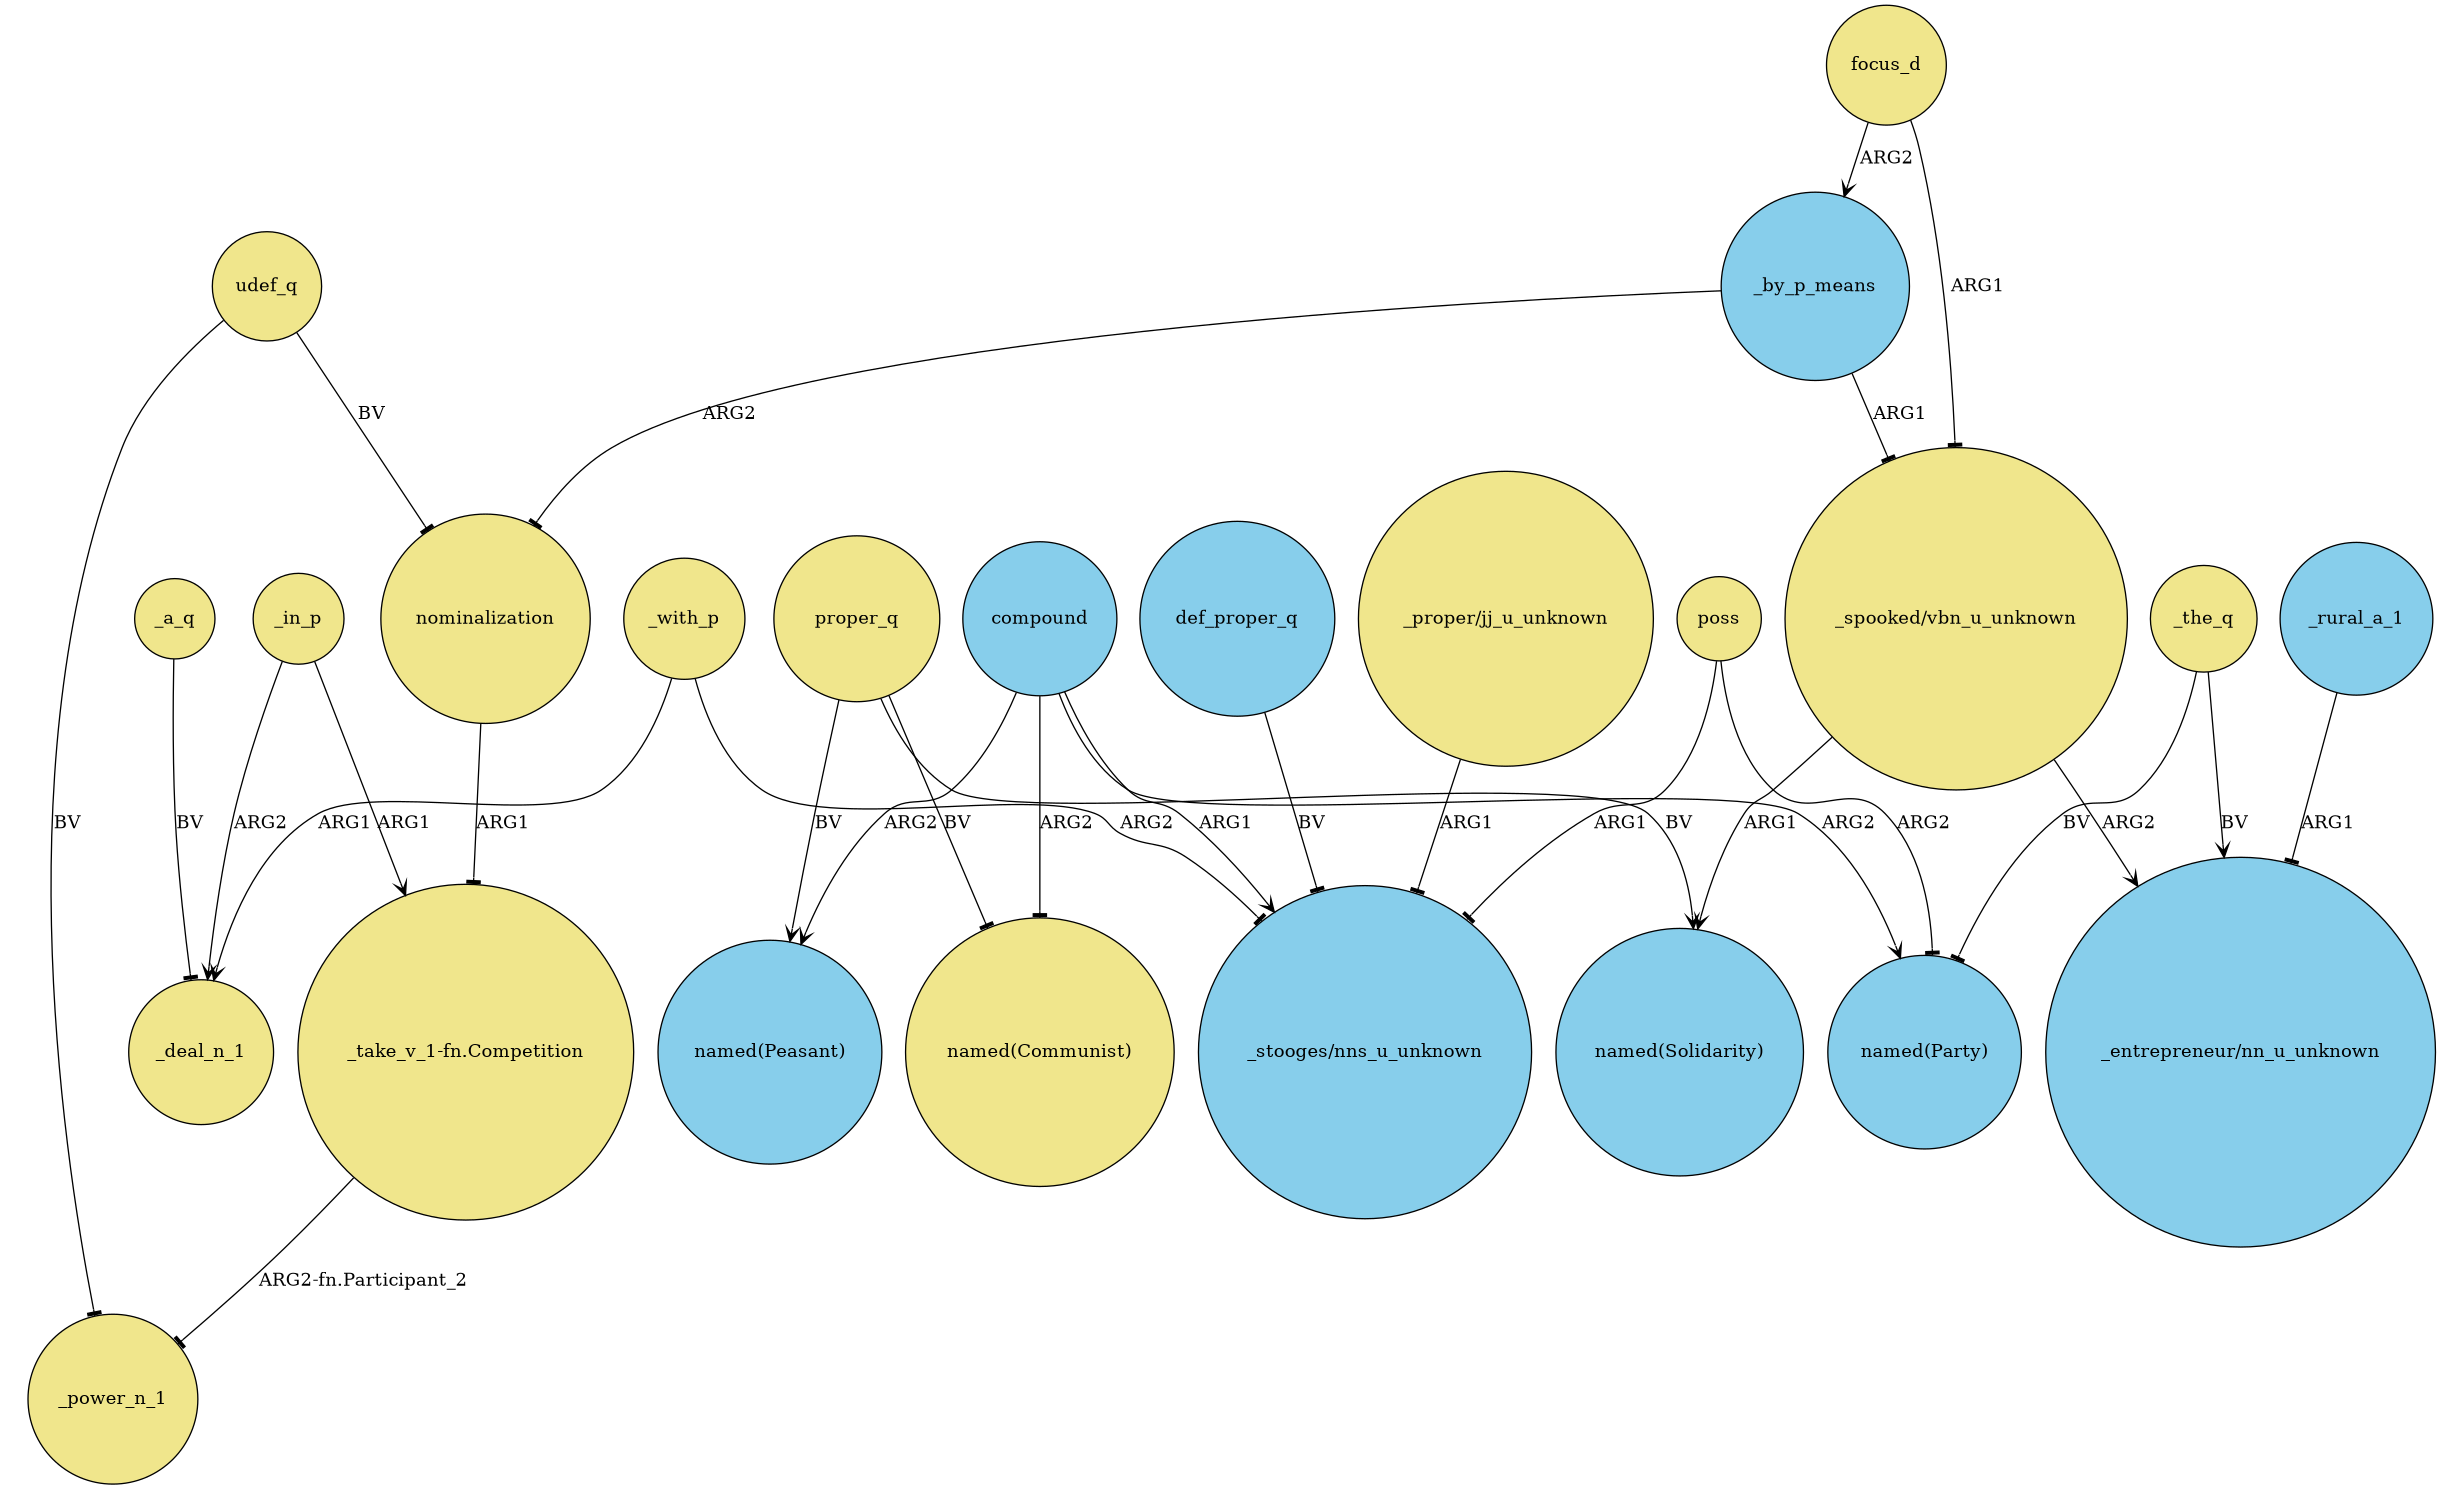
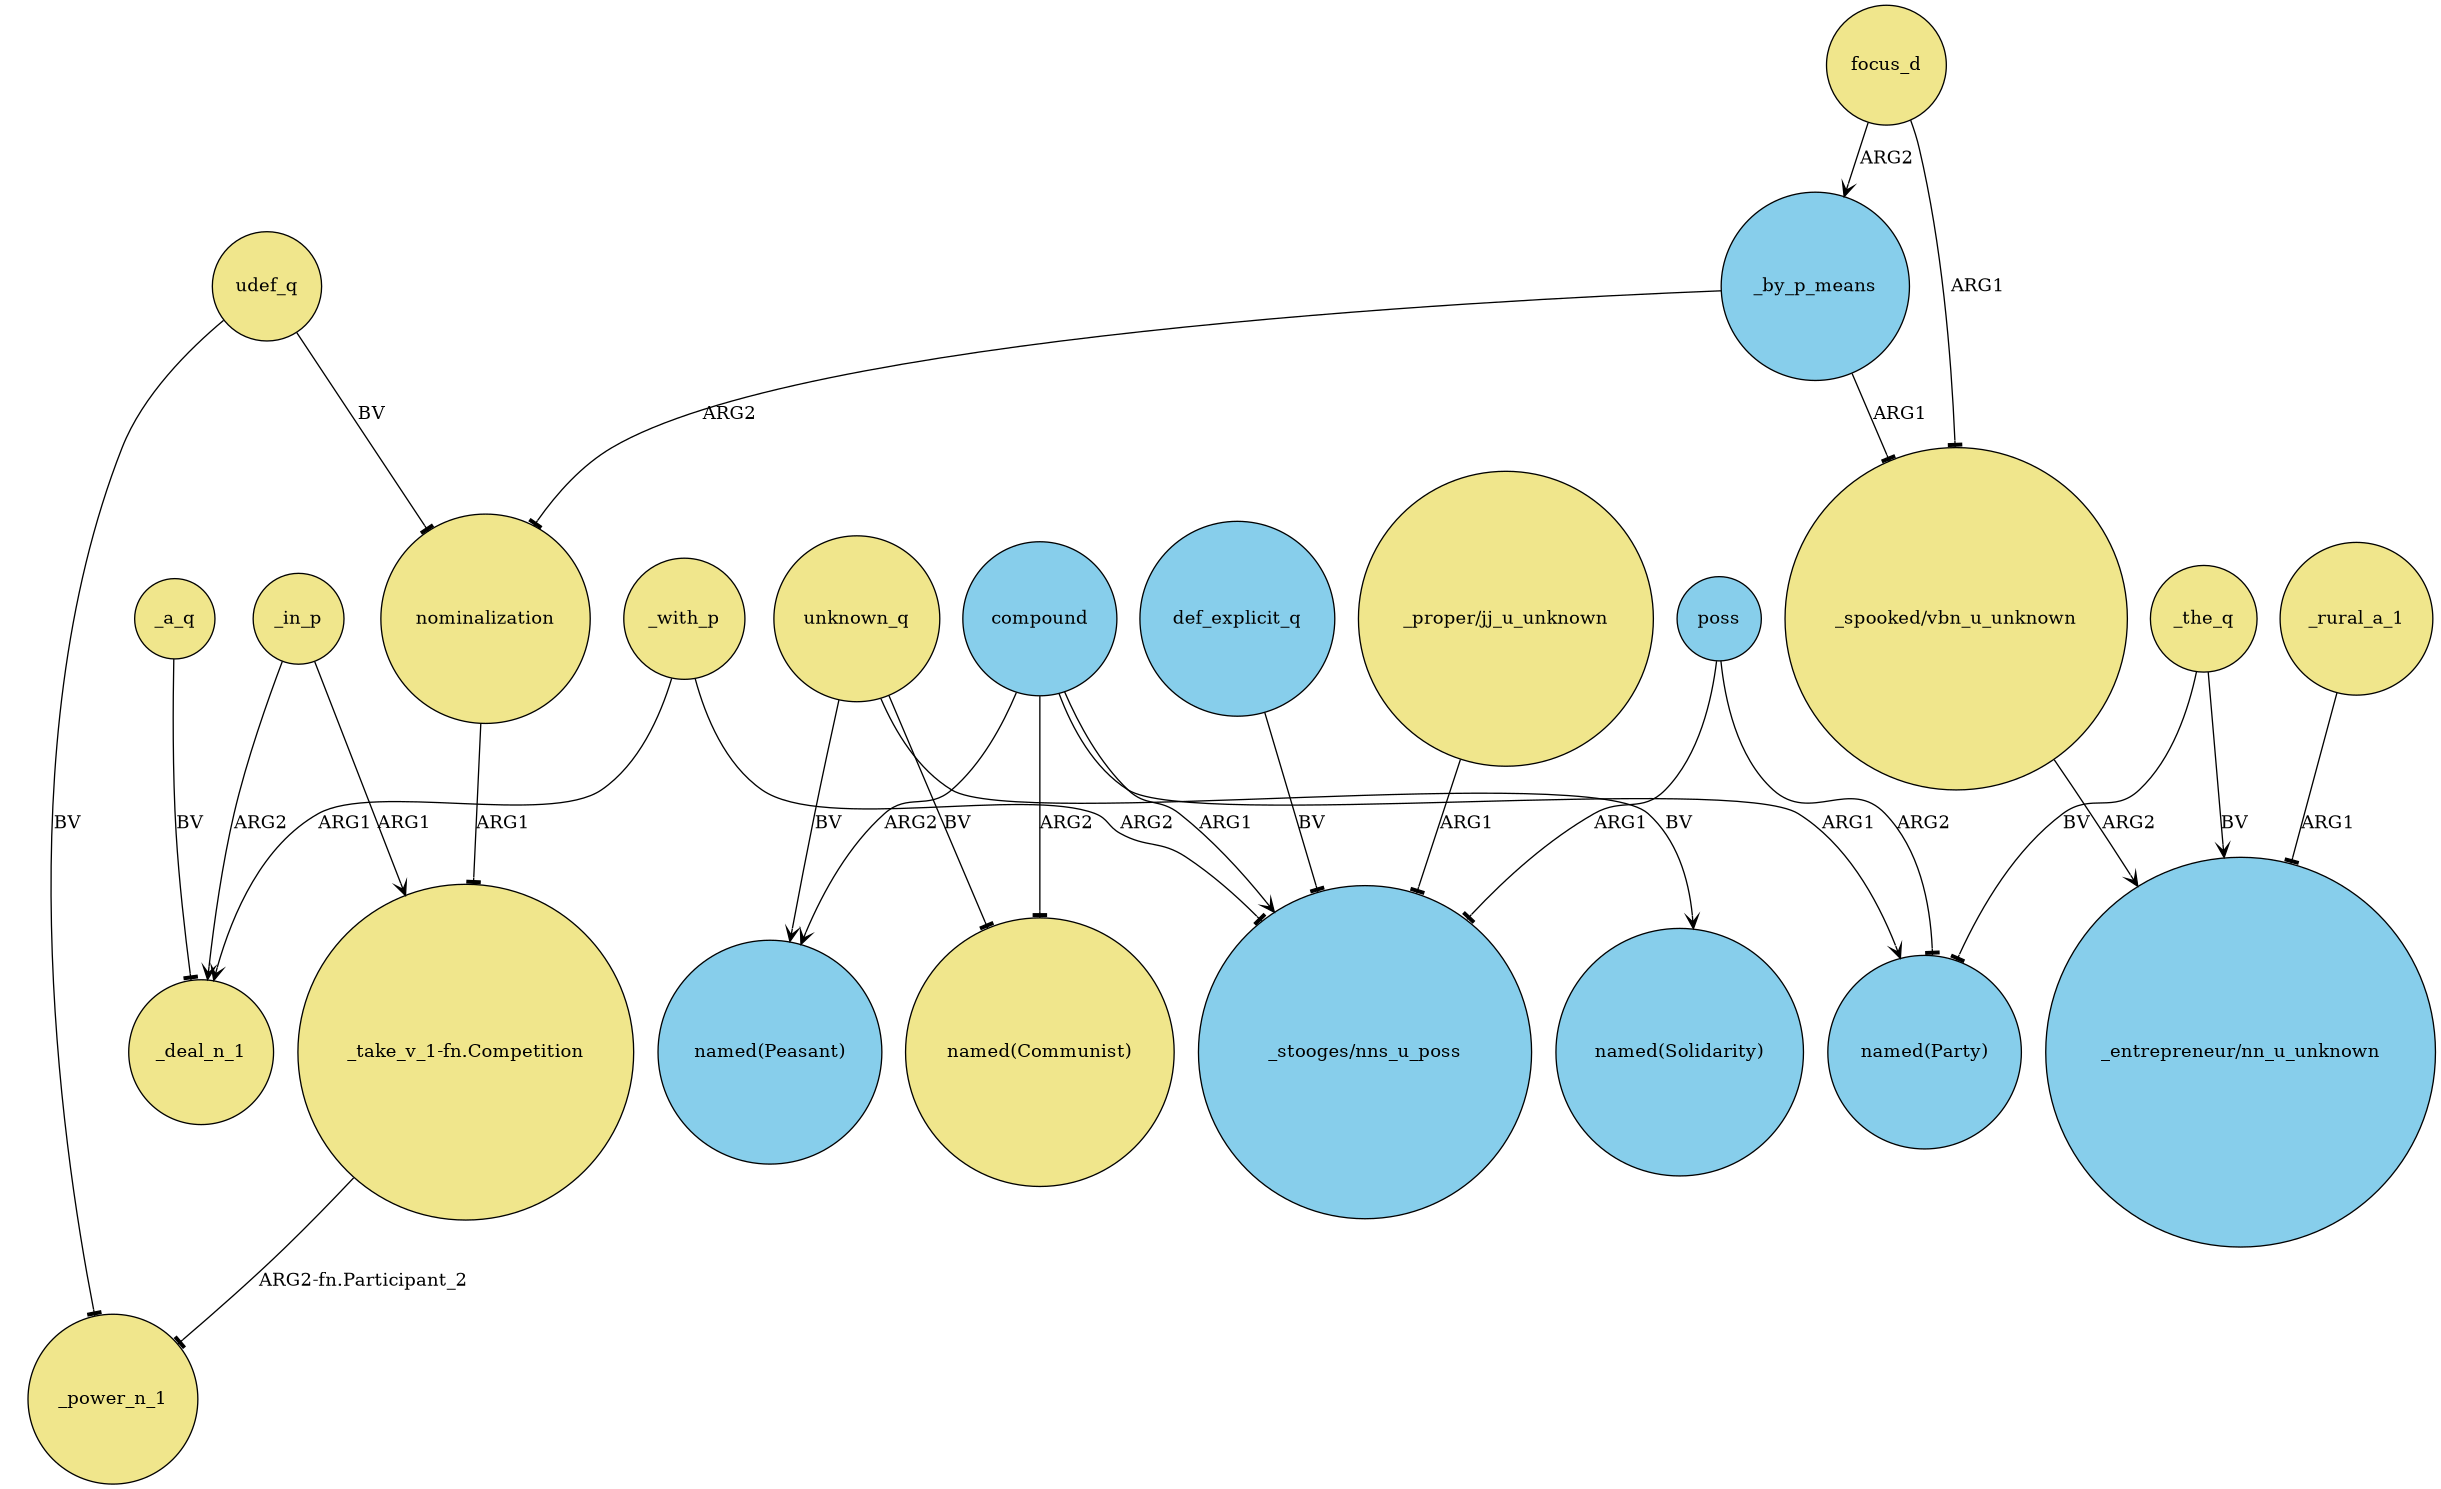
  digraph {
    node [fillcolor=khaki shape=circle style=filled]
    edge [arrowhead=tee]
    _a_q
    _deal_n_1
    _in_p
    "_take_v_1-fn.Competition"
    _power_n_1
    _with_p
-   "_stooges/nns_u_unknown" [fillcolor=skyblue]
+   "_stooges/nns_u_unknown" [fillcolor=skyblue label="_stooges/nns_u_poss"]
    nominalization
    n9 [label="_proper/jj_u_unknown"]
    "named(Solidarity)" [fillcolor=skyblue]
    "_spooked/vbn_u_unknown"
    "_entrepreneur/nn_u_unknown" [fillcolor=skyblue]
-   proper_q
+   proper_q [label=unknown_q]
    "named(Communist)"
    "named(Peasant)" [fillcolor=skyblue]
    udef_q
    compound [fillcolor=skyblue]
    "named(Party)" [fillcolor=skyblue]
    _the_q
    focus_d
    _by_p_means [fillcolor=skyblue]
-   poss
-   def_explicit_q [fillcolor=skyblue label=def_proper_q]
-   _rural_a_1 [fillcolor=skyblue]
+   poss [fillcolor=skyblue]
+   def_explicit_q [fillcolor=skyblue]
+   _rural_a_1
    _a_q -> _deal_n_1 [label=BV]
    _in_p -> _deal_n_1 [arrowhead=vee label=ARG2]
    _in_p -> "_take_v_1-fn.Competition" [arrowhead=vee label=ARG1]
    "_take_v_1-fn.Competition" -> _power_n_1 [label="ARG2-fn.Participant_2"]
    _with_p -> _deal_n_1 [arrowhead=vee label=ARG1]
    _with_p -> "_stooges/nns_u_unknown" [label=ARG2]
    nominalization -> "_take_v_1-fn.Competition" [label=ARG1]
    n9 -> "_stooges/nns_u_unknown" [label=ARG1]
-   "_spooked/vbn_u_unknown" -> "named(Solidarity)" [arrowhead=vee label=ARG1]
    "_spooked/vbn_u_unknown" -> "_entrepreneur/nn_u_unknown" [arrowhead=vee label=ARG2]
    proper_q -> "named(Solidarity)" [arrowhead=vee label=BV]
    proper_q -> "named(Communist)" [label=BV]
    proper_q -> "named(Peasant)" [arrowhead=vee label=BV]
    udef_q -> _power_n_1 [label=BV]
    udef_q -> nominalization [label=BV]
    compound -> "_stooges/nns_u_unknown" [arrowhead=vee label=ARG1]
    compound -> "named(Communist)" [label=ARG2]
    compound -> "named(Peasant)" [arrowhead=vee label=ARG2]
-   compound -> "named(Party)" [arrowhead=vee label=ARG2]
+   compound -> "named(Party)" [arrowhead=vee label=ARG1]
    _the_q -> "_entrepreneur/nn_u_unknown" [arrowhead=vee label=BV]
    _the_q -> "named(Party)" [label=BV]
    focus_d -> "_spooked/vbn_u_unknown" [label=ARG1]
    focus_d -> _by_p_means [arrowhead=vee label=ARG2]
    _by_p_means -> nominalization [label=ARG2]
    _by_p_means -> "_spooked/vbn_u_unknown" [label=ARG1]
    poss -> "_stooges/nns_u_unknown" [label=ARG1]
    poss -> "named(Party)" [label=ARG2]
    def_explicit_q -> "_stooges/nns_u_unknown" [label=BV]
    _rural_a_1 -> "_entrepreneur/nn_u_unknown" [label=ARG1]
  }
